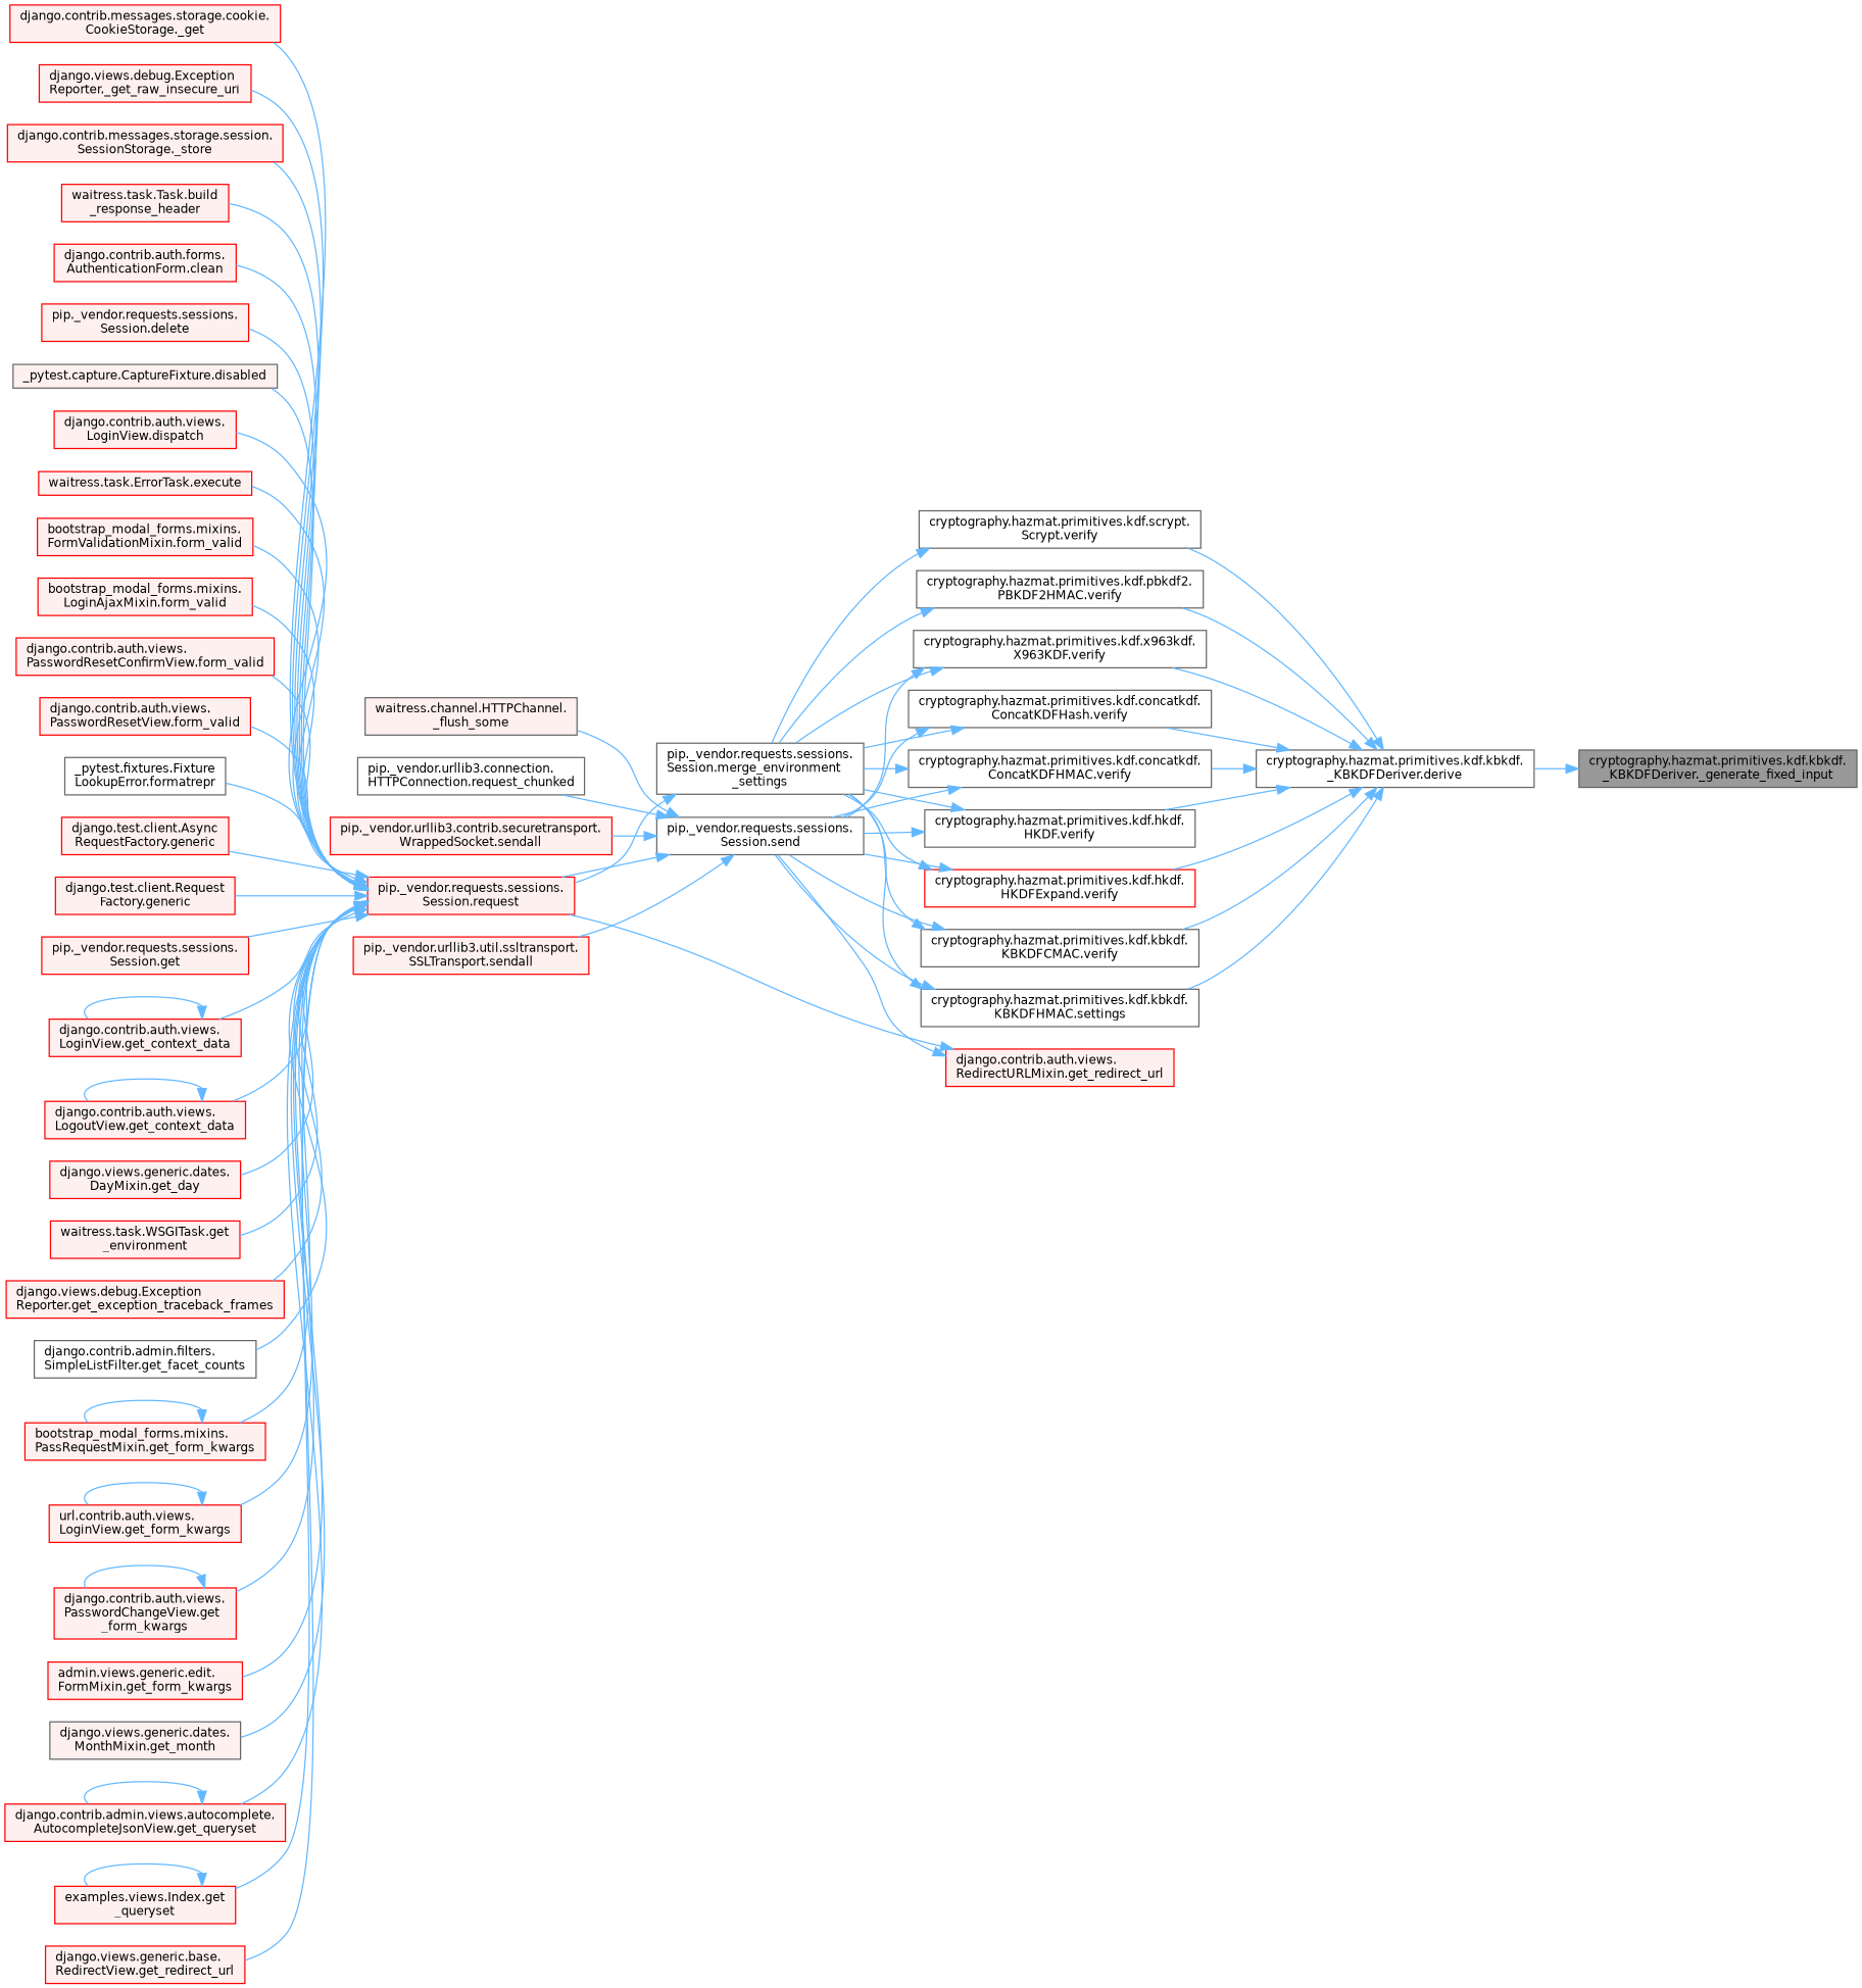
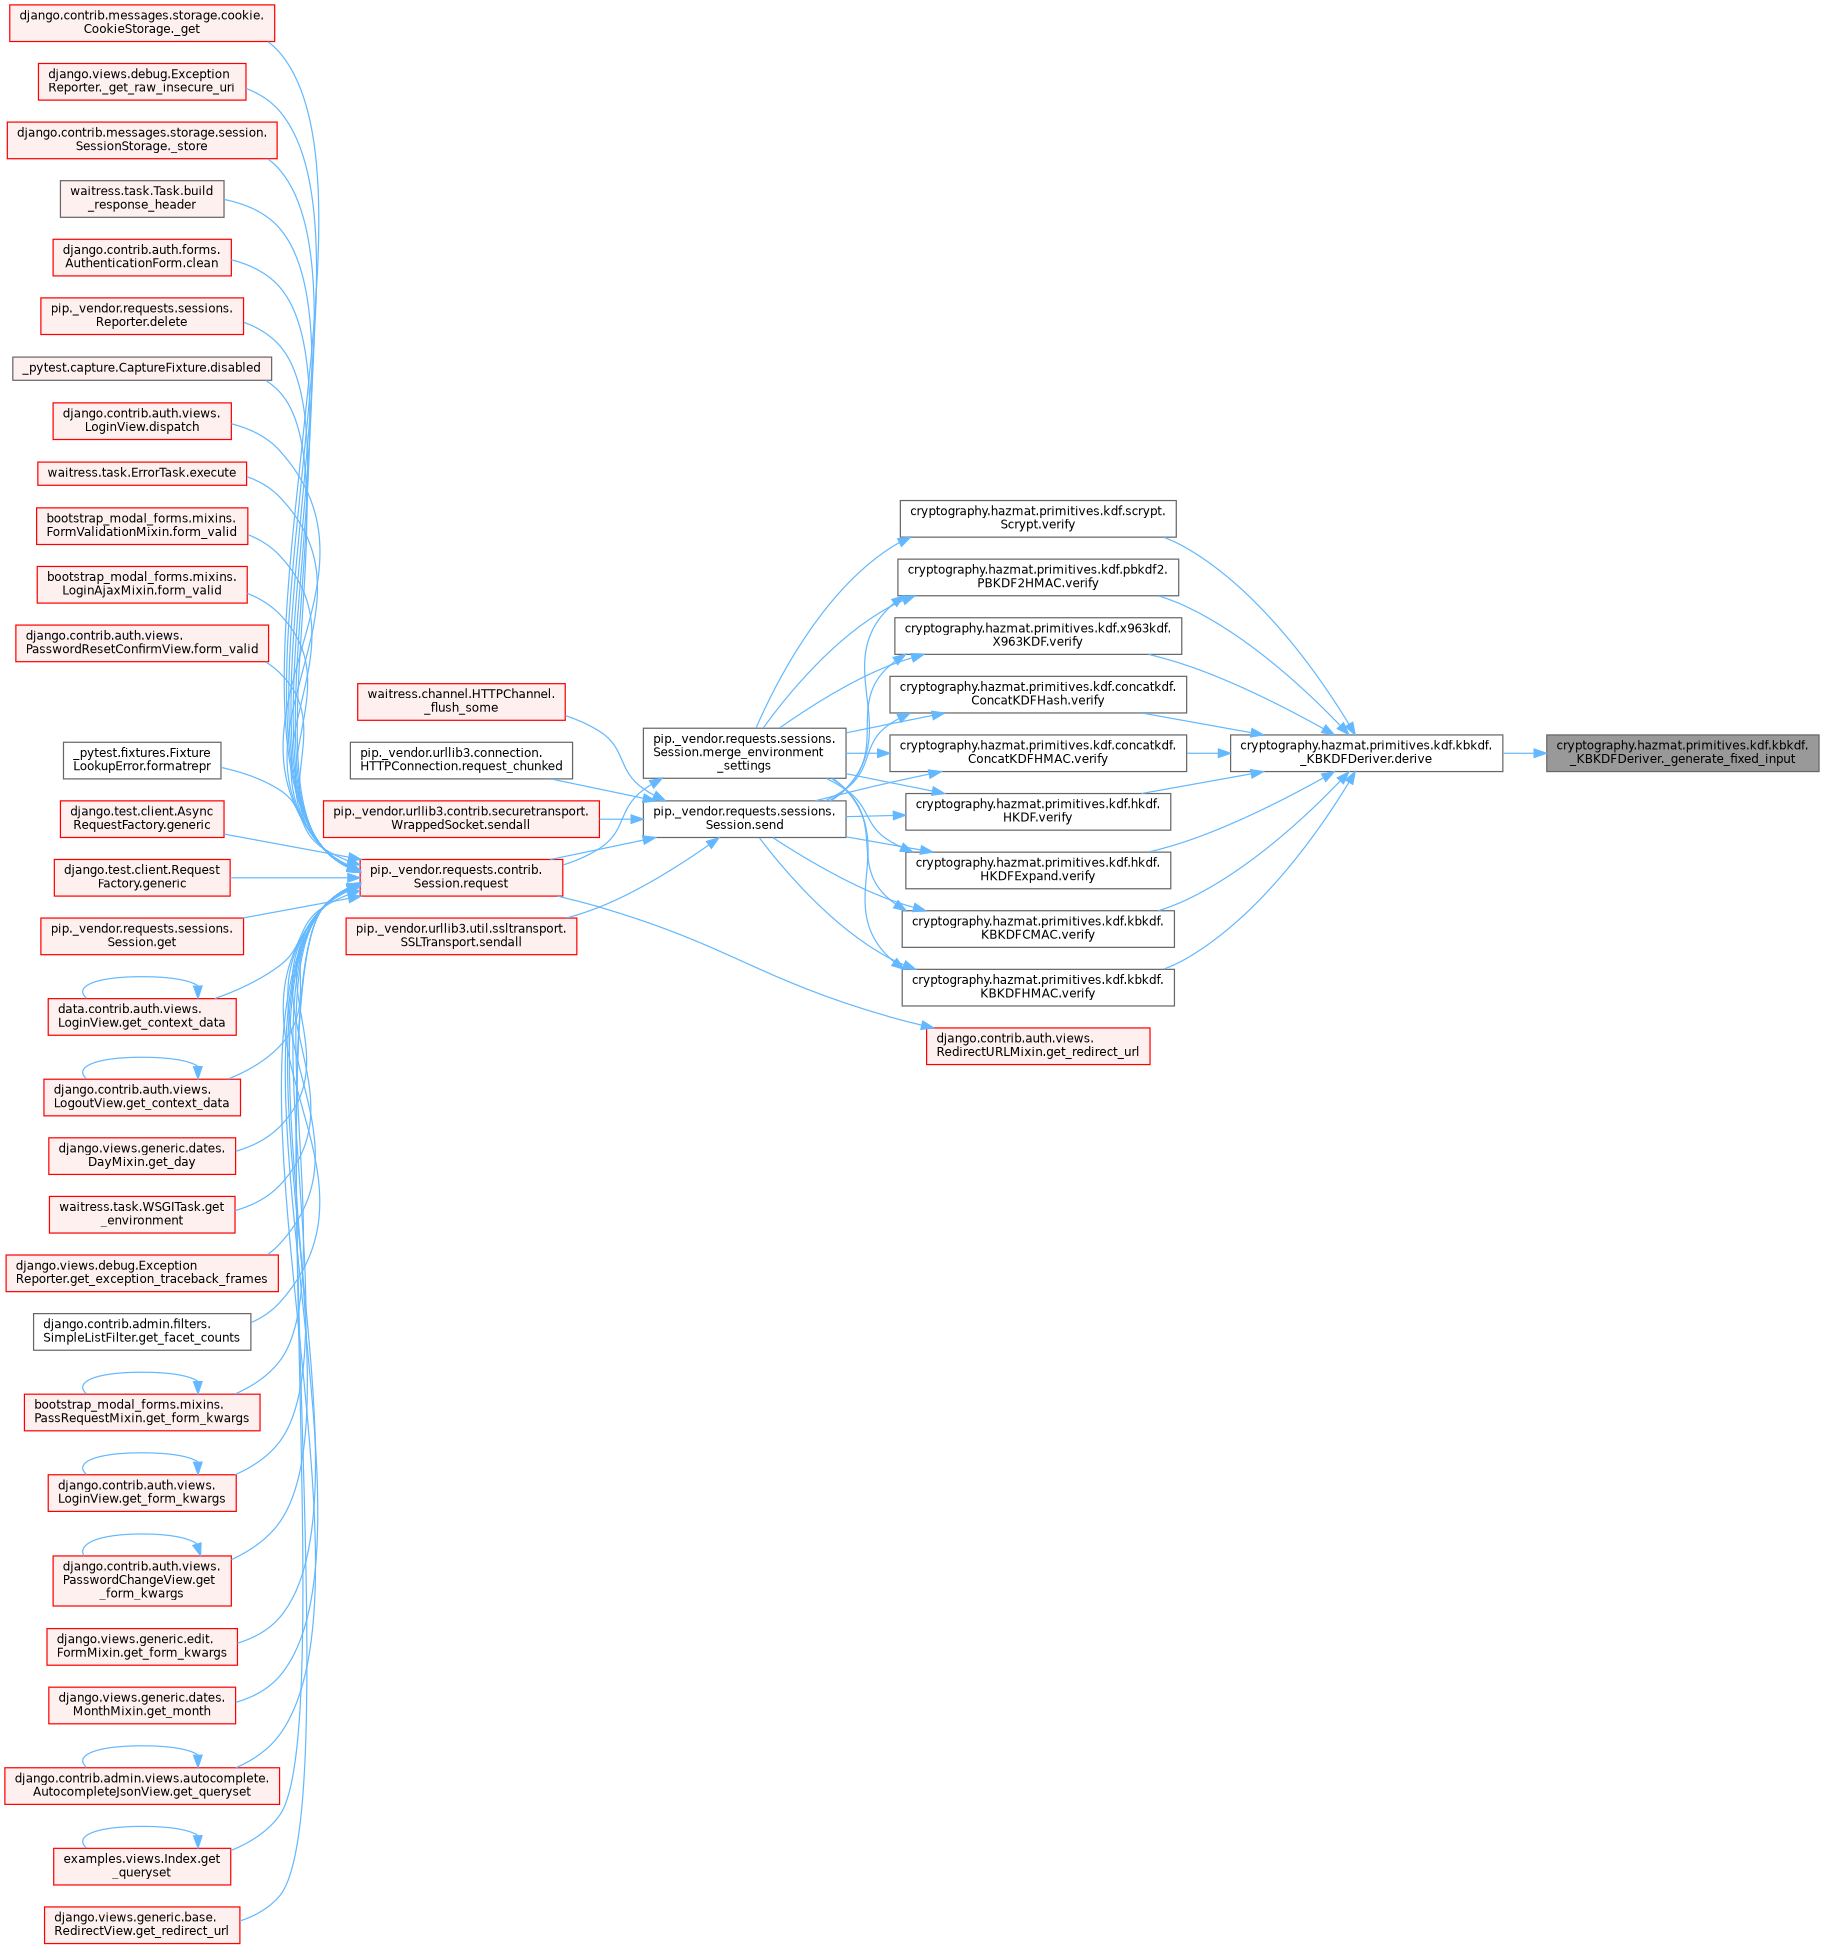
  digraph {
    rankdir=RL
    node [color=red fillcolor="#FFF0F0" fontname=Helvetica fontsize=10 shape=box style=filled]
    edge [color=steelblue1 dir=back fontname=Helvetica fontsize=10 labelfontname=Helvetica labelfontsize=10 style=solid]
    n1 [color=gray40 fillcolor=grey60 fontcolor=black height=0.2 label="cryptography.hazmat.primitives.kdf.kbkdf.\l_KBKDFDeriver._generate_fixed_input" width=0.4]
    n2 [color=grey40 fillcolor=white height=0.2 label="cryptography.hazmat.primitives.kdf.kbkdf.\l_KBKDFDeriver.derive" width=0.4]
    n3 [color=grey40 fillcolor=white height=0.2 label="cryptography.hazmat.primitives.kdf.concatkdf.\lConcatKDFHash.verify" width=0.4]
    n4 [color=grey40 fillcolor=white height=0.2 label="cryptography.hazmat.primitives.kdf.concatkdf.\lConcatKDFHMAC.verify" width=0.4]
    n5 [color=grey40 fillcolor=white height=0.2 label="cryptography.hazmat.primitives.kdf.hkdf.\lHKDF.verify" width=0.4]
-   n6 [fillcolor=white height=0.2 label="cryptography.hazmat.primitives.kdf.hkdf.\lHKDFExpand.verify" width=0.4]
+   n6 [color=grey40 fillcolor=white height=0.2 label="cryptography.hazmat.primitives.kdf.hkdf.\lHKDFExpand.verify" width=0.4]
    n7 [color=grey40 fillcolor=white height=0.2 label="cryptography.hazmat.primitives.kdf.kbkdf.\lKBKDFCMAC.verify" width=0.4]
-   n8 [color=grey40 fillcolor=white height=0.2 label="cryptography.hazmat.primitives.kdf.kbkdf.\lKBKDFHMAC.settings" width=0.4]
+   n8 [color=grey40 fillcolor=white height=0.2 label="cryptography.hazmat.primitives.kdf.kbkdf.\lKBKDFHMAC.verify" width=0.4]
    n9 [color=grey40 fillcolor=white height=0.2 label="cryptography.hazmat.primitives.kdf.pbkdf2.\lPBKDF2HMAC.verify" width=0.4]
    n10 [color=grey40 fillcolor=white height=0.2 label="cryptography.hazmat.primitives.kdf.scrypt.\lScrypt.verify" width=0.4]
    n11 [color=grey40 fillcolor=white height=0.2 label="cryptography.hazmat.primitives.kdf.x963kdf.\lX963KDF.verify" width=0.4]
    n12 [color=grey40 fillcolor=white height=0.2 label="pip._vendor.requests.sessions.\lSession.merge_environment\l_settings" width=0.4]
    n13 [color=grey40 fillcolor=white height=0.2 label="pip._vendor.requests.sessions.\lSession.send" width=0.4]
-   n14 [height=0.2 label="pip._vendor.requests.sessions.\lSession.request" width=0.4]
-   n15 [color=grey40 height=0.2 label="waitress.channel.HTTPChannel.\l_flush_some" width=0.4]
+   n14 [height=0.2 label="pip._vendor.requests.contrib.\lSession.request" width=0.4]
+   n15 [height=0.2 label="waitress.channel.HTTPChannel.\l_flush_some" width=0.4]
    n16 [color=grey40 fillcolor=white height=0.2 label="pip._vendor.urllib3.connection.\lHTTPConnection.request_chunked" width=0.4]
    n17 [height=0.2 label="pip._vendor.urllib3.contrib.securetransport.\lWrappedSocket.sendall" width=0.4]
    n18 [height=0.2 label="pip._vendor.urllib3.util.ssltransport.\lSSLTransport.sendall" width=0.4]
    n19 [height=0.2 label="django.contrib.messages.storage.cookie.\lCookieStorage._get" width=0.4]
    n20 [height=0.2 label="django.views.debug.Exception\lReporter._get_raw_insecure_uri" width=0.4]
    n21 [height=0.2 label="django.contrib.messages.storage.session.\lSessionStorage._store" width=0.4]
-   n22 [height=0.2 label="waitress.task.Task.build\l_response_header" width=0.4]
+   n22 [color=grey40 height=0.2 label="waitress.task.Task.build\l_response_header" width=0.4]
    n23 [height=0.2 label="django.contrib.auth.forms.\lAuthenticationForm.clean" width=0.4]
-   n24 [height=0.2 label="pip._vendor.requests.sessions.\lSession.delete" width=0.4]
+   n24 [height=0.2 label="pip._vendor.requests.sessions.\lReporter.delete" width=0.4]
    n25 [color=grey40 height=0.2 label="_pytest.capture.CaptureFixture.disabled" width=0.4]
    n26 [height=0.2 label="django.contrib.auth.views.\lLoginView.dispatch" width=0.4]
    n27 [height=0.2 label="waitress.task.ErrorTask.execute" width=0.4]
    n28 [height=0.2 label="bootstrap_modal_forms.mixins.\lFormValidationMixin.form_valid" width=0.4]
    n29 [height=0.2 label="bootstrap_modal_forms.mixins.\lLoginAjaxMixin.form_valid" width=0.4]
    n30 [height=0.2 label="django.contrib.auth.views.\lPasswordResetConfirmView.form_valid" width=0.4]
-   n31 [height=0.2 label="django.contrib.auth.views.\lPasswordResetView.form_valid" width=0.4]
    n32 [color=grey40 fillcolor=white height=0.2 label="_pytest.fixtures.Fixture\lLookupError.formatrepr" width=0.4]
    n33 [height=0.2 label="django.test.client.Async\lRequestFactory.generic" width=0.4]
    n34 [height=0.2 label="django.test.client.Request\lFactory.generic" width=0.4]
    n35 [height=0.2 label="pip._vendor.requests.sessions.\lSession.get" width=0.4]
-   n36 [height=0.2 label="django.contrib.auth.views.\lLoginView.get_context_data" width=0.4]
+   n36 [height=0.2 label="data.contrib.auth.views.\lLoginView.get_context_data" width=0.4]
    n37 [height=0.2 label="django.contrib.auth.views.\lLogoutView.get_context_data" width=0.4]
    n38 [height=0.2 label="django.views.generic.dates.\lDayMixin.get_day" width=0.4]
    n39 [height=0.2 label="waitress.task.WSGITask.get\l_environment" width=0.4]
    n40 [height=0.2 label="django.views.debug.Exception\lReporter.get_exception_traceback_frames" width=0.4]
    n41 [color=grey40 fillcolor=white height=0.2 label="django.contrib.admin.filters.\lSimpleListFilter.get_facet_counts" width=0.4]
    n42 [height=0.2 label="bootstrap_modal_forms.mixins.\lPassRequestMixin.get_form_kwargs" width=0.4]
-   n43 [height=0.2 label="url.contrib.auth.views.\lLoginView.get_form_kwargs" width=0.4]
+   n43 [height=0.2 label="django.contrib.auth.views.\lLoginView.get_form_kwargs" width=0.4]
    n44 [height=0.2 label="django.contrib.auth.views.\lPasswordChangeView.get\l_form_kwargs" width=0.4]
-   n45 [height=0.2 label="admin.views.generic.edit.\lFormMixin.get_form_kwargs" width=0.4]
-   n46 [color=grey40 height=0.2 label="django.views.generic.dates.\lMonthMixin.get_month" width=0.4]
+   n45 [height=0.2 label="django.views.generic.edit.\lFormMixin.get_form_kwargs" width=0.4]
+   n46 [height=0.2 label="django.views.generic.dates.\lMonthMixin.get_month" width=0.4]
    n47 [height=0.2 label="django.contrib.admin.views.autocomplete.\lAutocompleteJsonView.get_queryset" width=0.4]
    n48 [height=0.2 label="examples.views.Index.get\l_queryset" width=0.4]
    n49 [height=0.2 label="django.views.generic.base.\lRedirectView.get_redirect_url" width=0.4]
    n50 [height=0.2 label="django.contrib.auth.views.\lRedirectURLMixin.get_redirect_url" width=0.4]
    n1 -> n2
    n2 -> n3
    n2 -> n4
    n2 -> n5
    n2 -> n6
    n2 -> n7
    n2 -> n8
    n2 -> n9
    n2 -> n10
    n2 -> n11
    n3 -> n12
    n3 -> n13
    n4 -> n12
    n4 -> n13
    n5 -> n12
    n5 -> n13
    n6 -> n12
    n6 -> n13
    n7 -> n12
    n7 -> n13
    n8 -> n12
    n8 -> n13
    n9 -> n12
-   n50 -> n13
+   n9 -> n13
    n10 -> n12
    n11 -> n12
    n11 -> n13
    n12 -> n14
    n13 -> n14
    n13 -> n15
    n13 -> n16
    n13 -> n17
    n13 -> n18
    n14 -> n19
    n14 -> n20
    n14 -> n21
    n14 -> n22
    n14 -> n23
    n14 -> n24
    n14 -> n25
    n14 -> n26
    n14 -> n27
    n14 -> n28
    n14 -> n29
    n14 -> n30
-   n14 -> n31
    n14 -> n32
    n14 -> n33
    n14 -> n34
    n14 -> n35
    n14 -> n36
    n14 -> n37
    n14 -> n38
    n14 -> n39
    n14 -> n40
    n14 -> n41
    n14 -> n42
    n14 -> n43
    n14 -> n44
    n14 -> n45
    n14 -> n46
    n14 -> n47
    n14 -> n48
    n14 -> n49
    n36 -> n36
    n37 -> n37
    n42 -> n42
    n43 -> n43
    n44 -> n44
    n47 -> n47
    n48 -> n48
    n50 -> n14
  }
